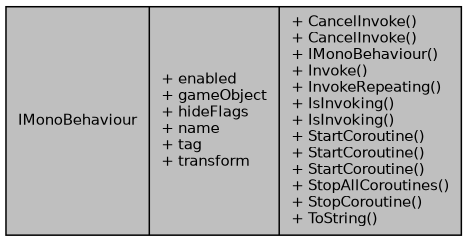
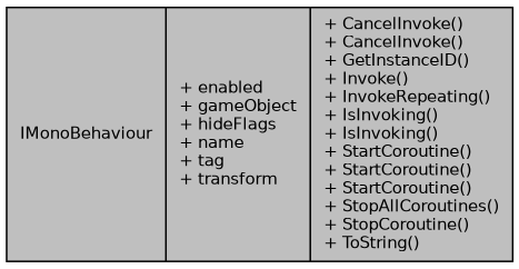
  digraph {
    rankdir=LR
-   n1 [color=black fillcolor=grey75 fontcolor=black fontname=Helvetica fontsize=10 height=0.2 label="{IMonoBehaviour\n|+ enabled\l+ gameObject\l+ hideFlags\l+ name\l+ tag\l+ transform\l|+ CancelInvoke()\l+ CancelInvoke()\l+ IMonoBehaviour()\l+ Invoke()\l+ InvokeRepeating()\l+ IsInvoking()\l+ IsInvoking()\l+ StartCoroutine()\l+ StartCoroutine()\l+ StartCoroutine()\l+ StopAllCoroutines()\l+ StopCoroutine()\l+ ToString()\l}" shape=record style=filled width=0.4]
+   n1 [color=black fillcolor=grey75 fontcolor=black fontname=Helvetica fontsize=10 height=0.2 label="{IMonoBehaviour\n|+ enabled\l+ gameObject\l+ hideFlags\l+ name\l+ tag\l+ transform\l|+ CancelInvoke()\l+ CancelInvoke()\l+ GetInstanceID()\l+ Invoke()\l+ InvokeRepeating()\l+ IsInvoking()\l+ IsInvoking()\l+ StartCoroutine()\l+ StartCoroutine()\l+ StartCoroutine()\l+ StopAllCoroutines()\l+ StopCoroutine()\l+ ToString()\l}" shape=record style=filled width=0.4]
  }
